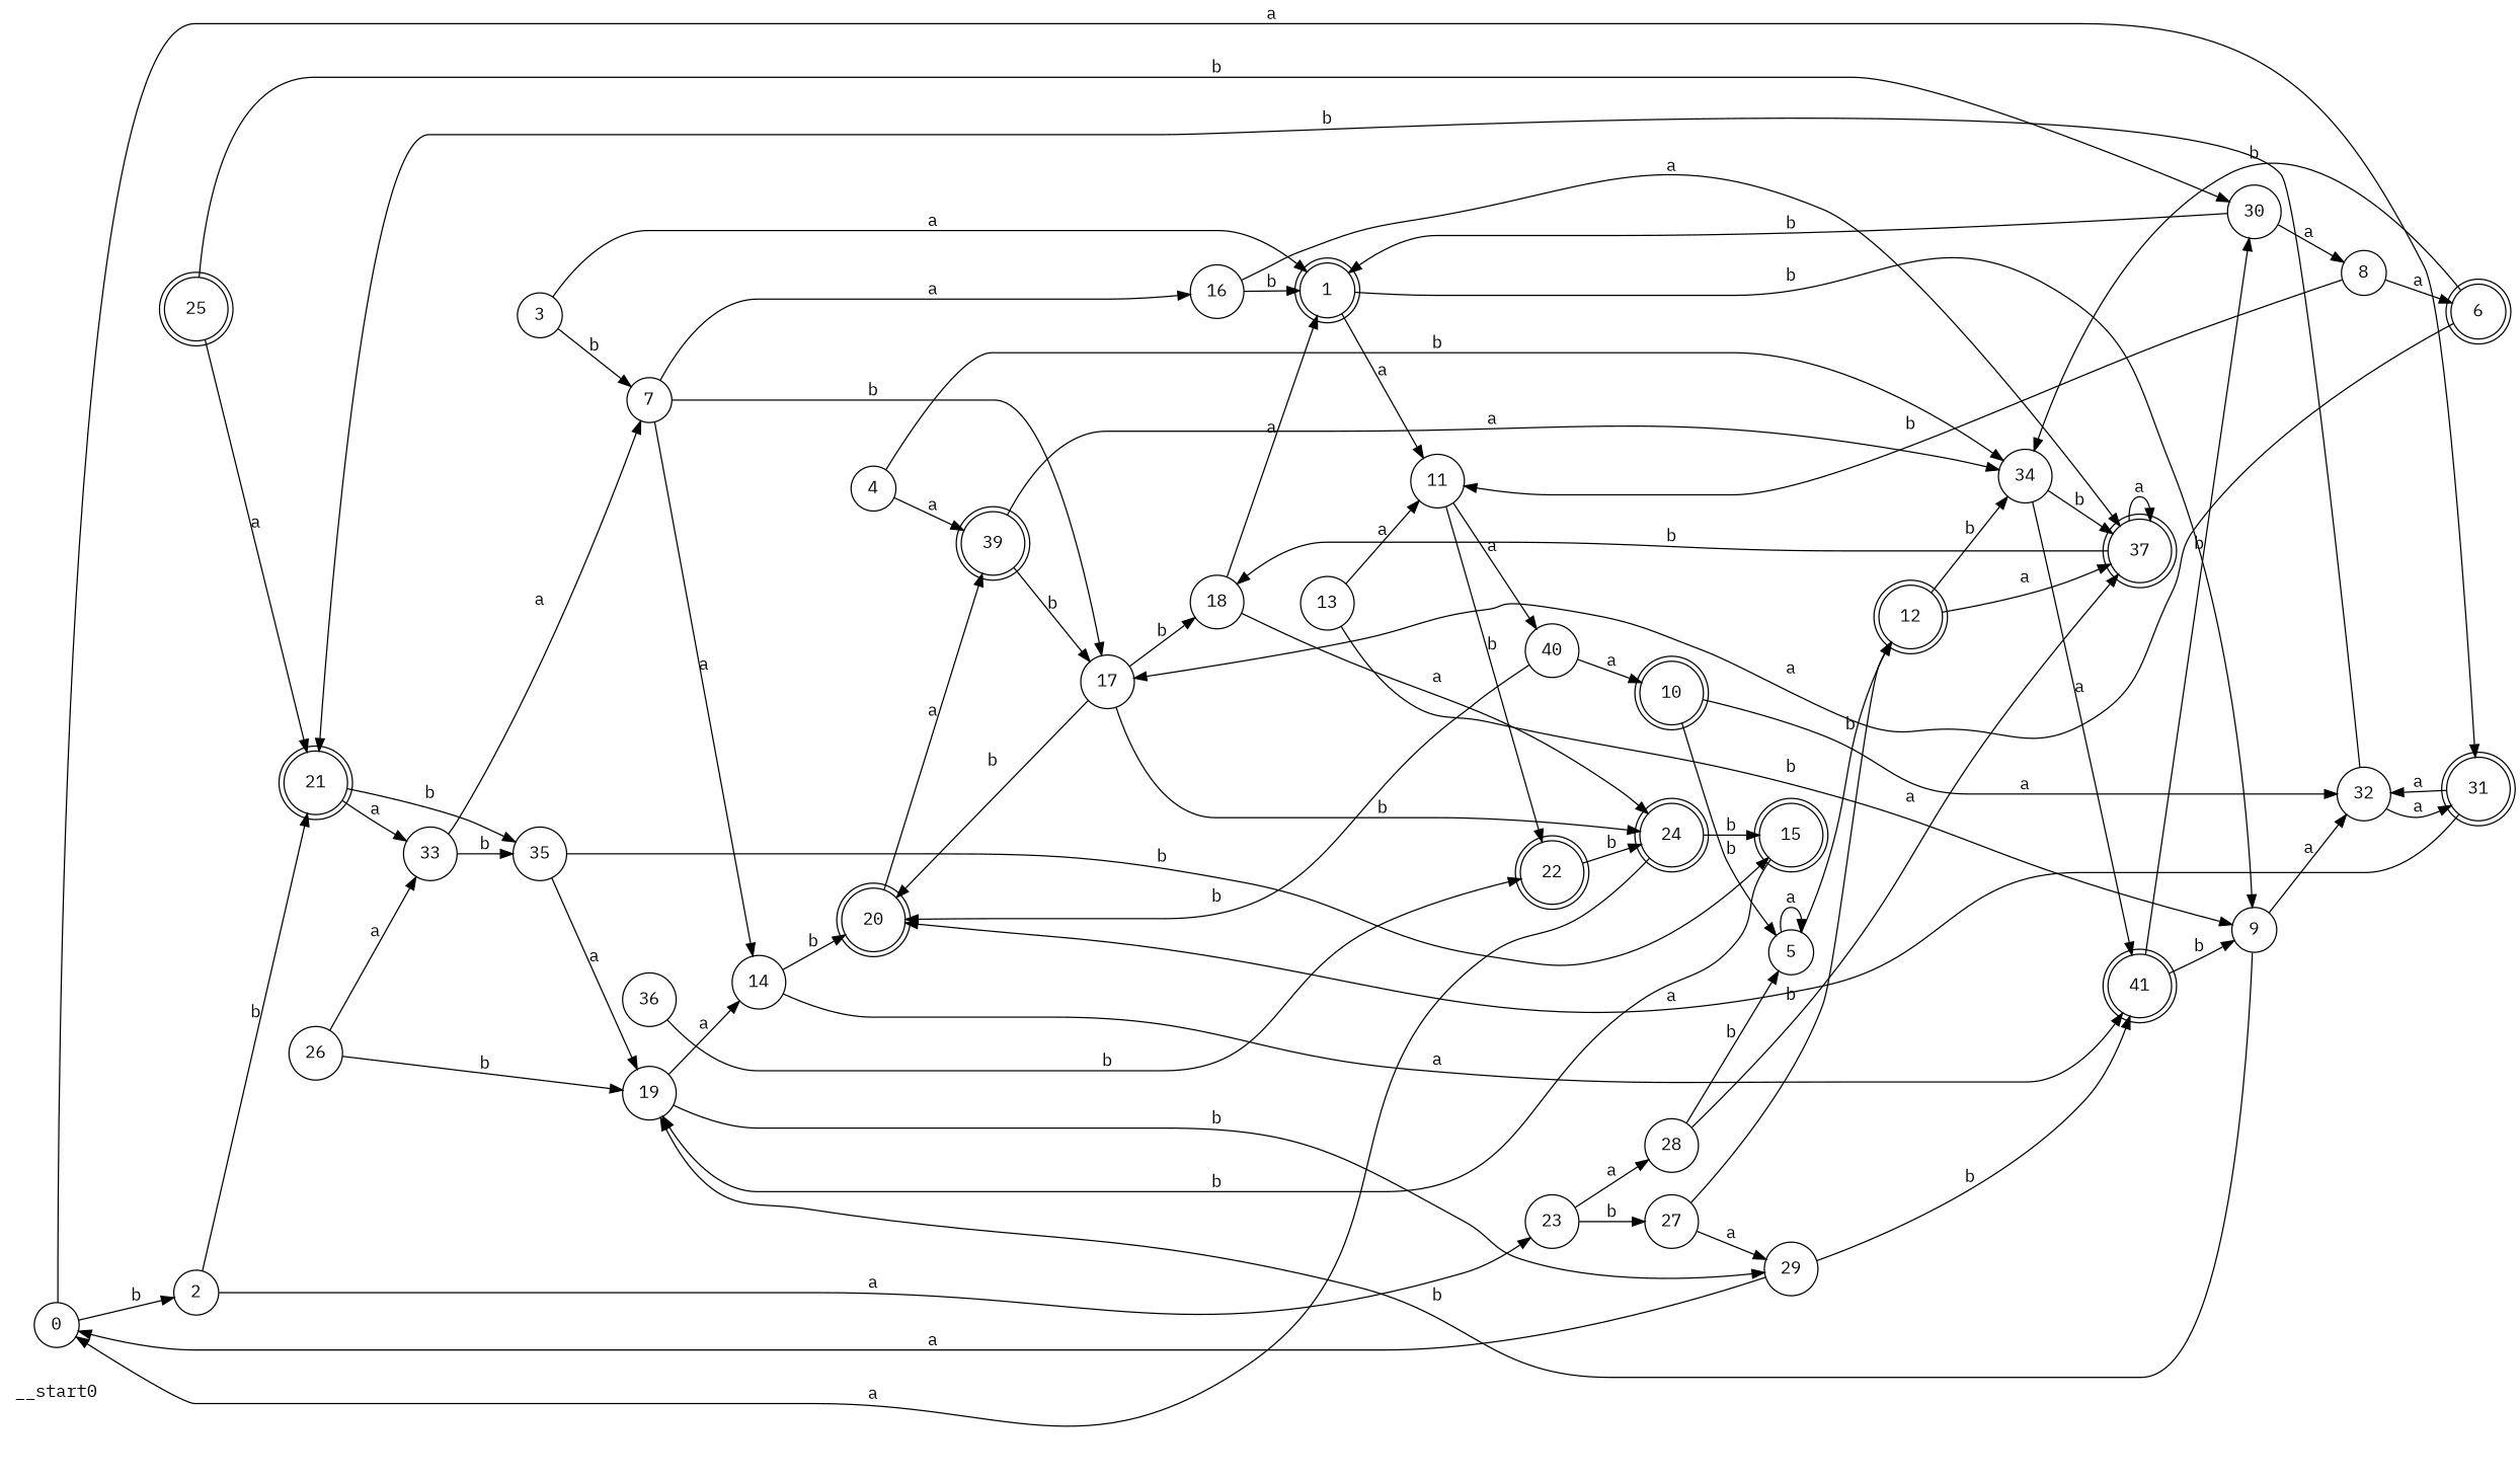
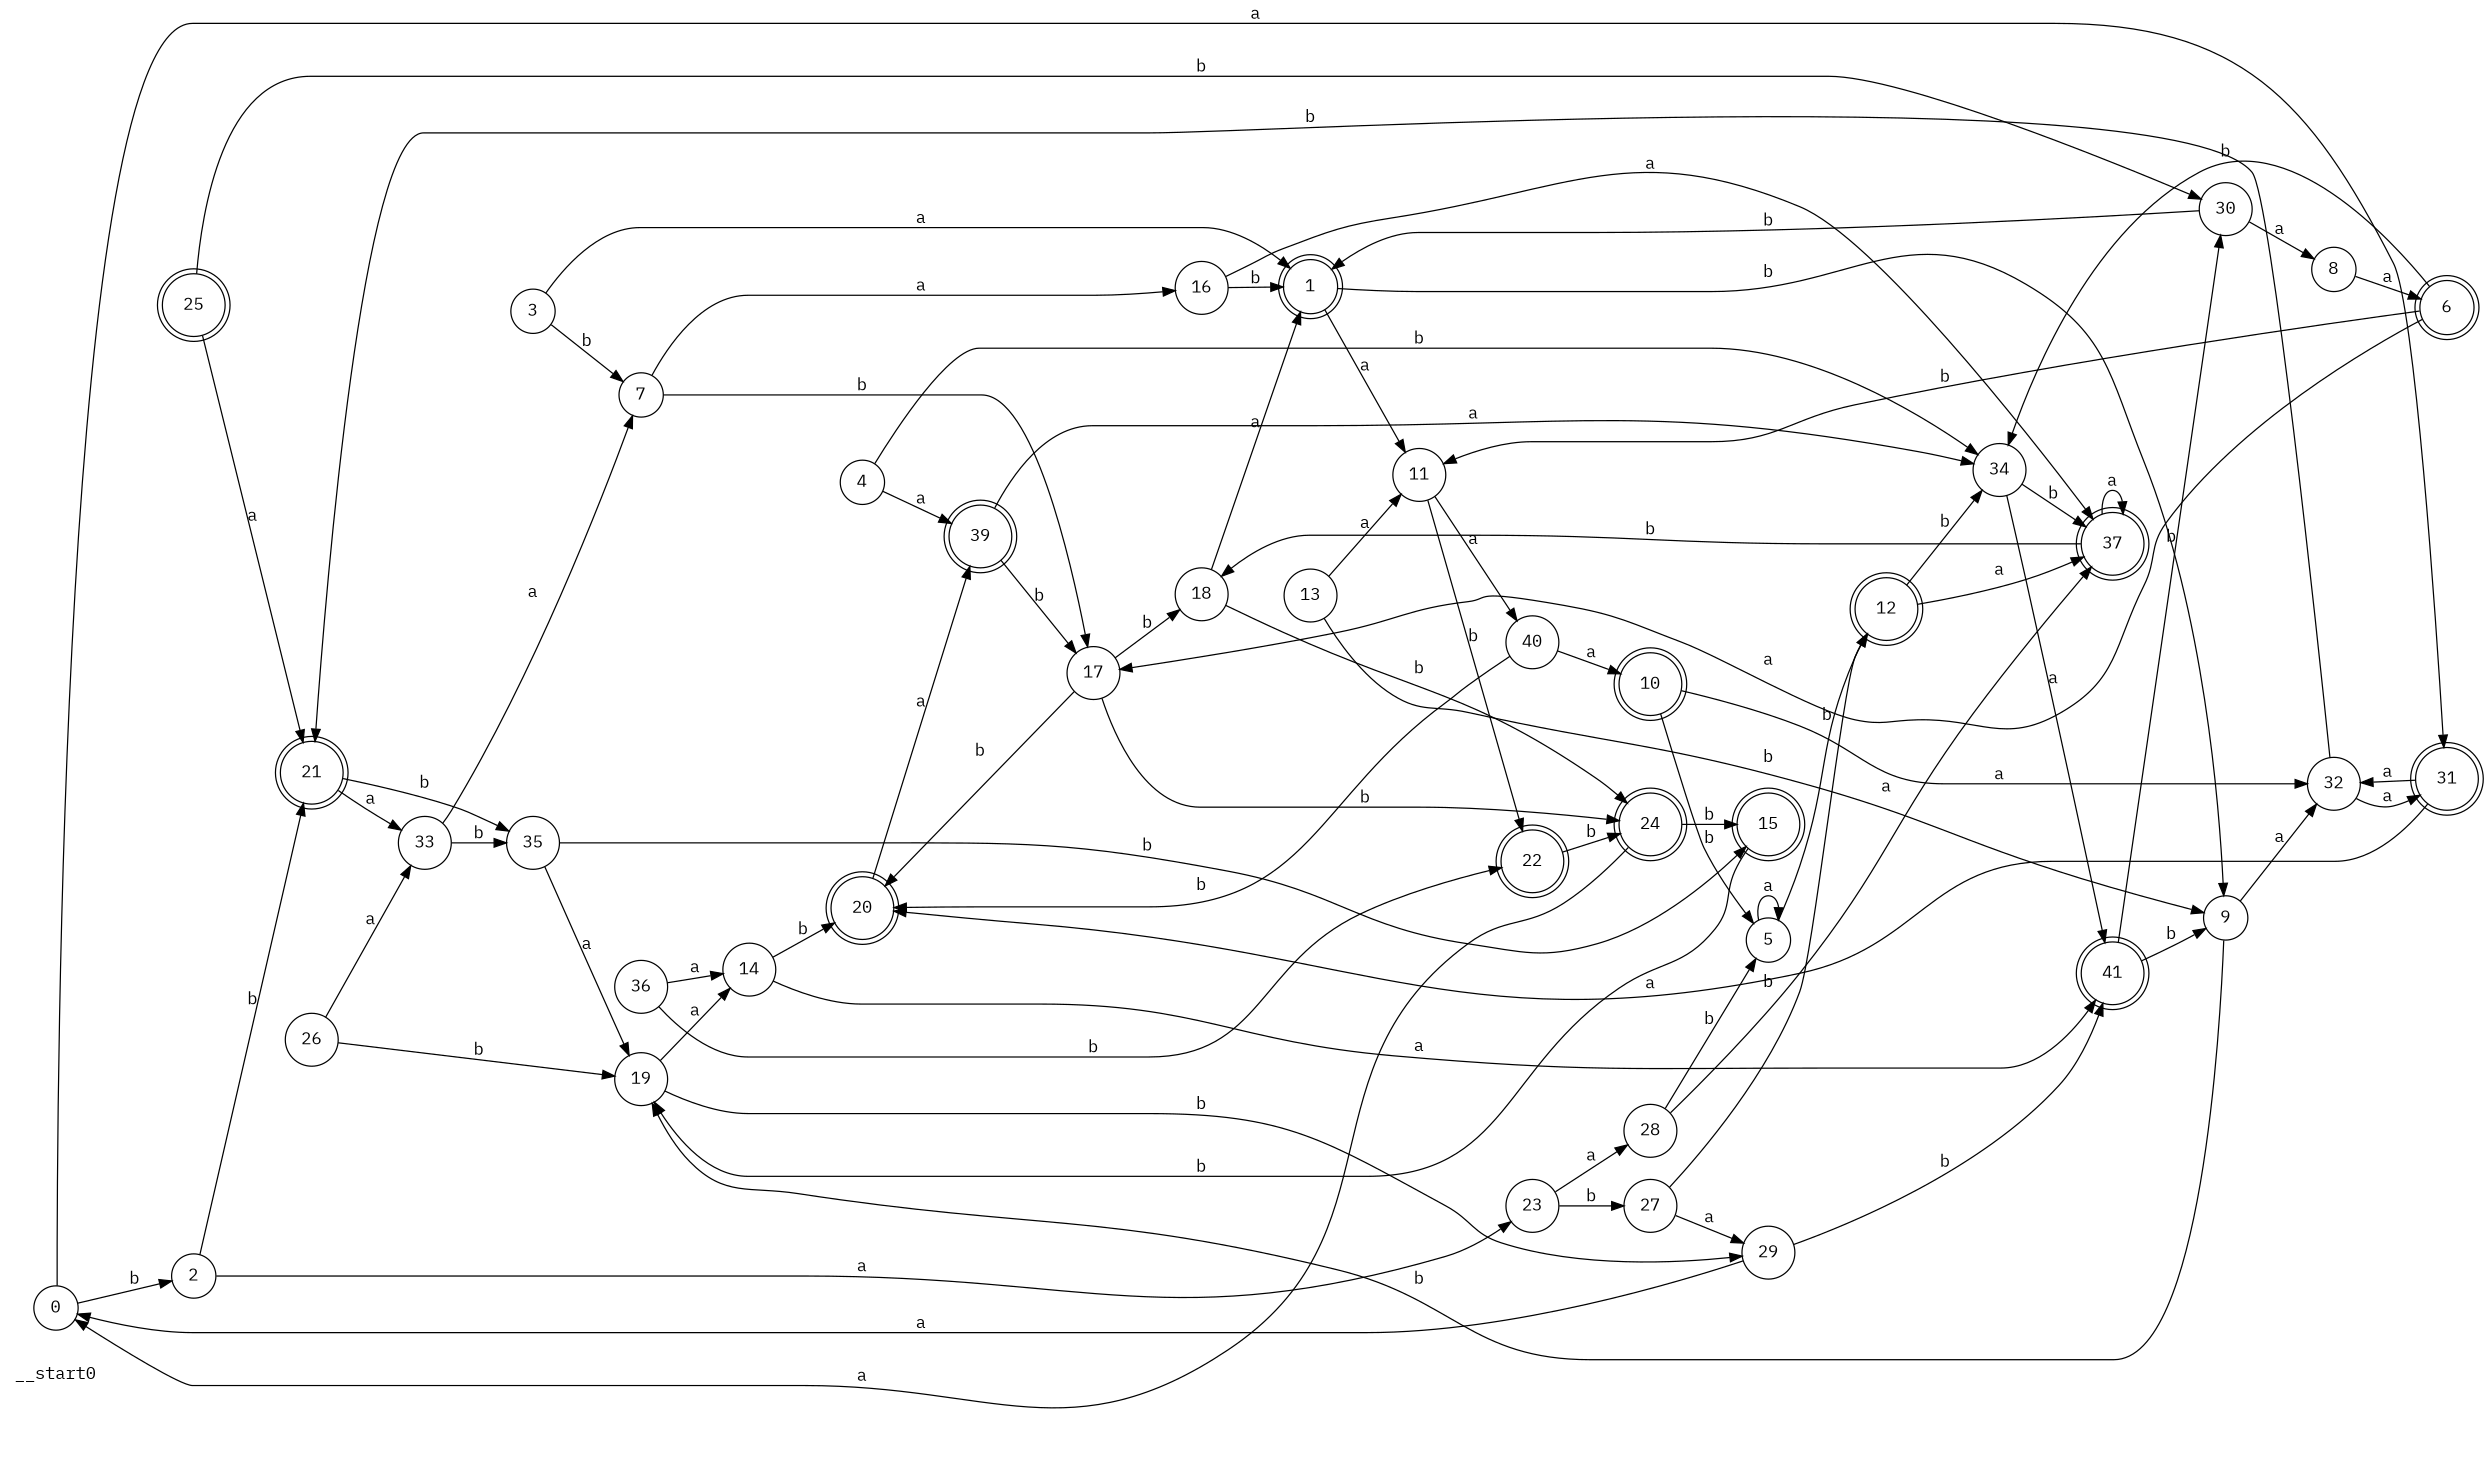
  digraph {
    fontname="IBM Plex Mono"
    rankdir=LR
    node [fontname="IBM Plex Mono" shape=circle color=black fillcolor=white style=filled]
    edge [fontname="IBM Plex Mono"]
    __start0 [shape=none color="" fillcolor="" style=""]
    n2 [label=0]
    n3 [label=2]
    n4 [label=31 shape=doublecircle style="rounded,filled"]
    n5 [label=21 shape=doublecircle style="rounded,filled"]
    n6 [label=23]
    n7 [label=32]
    n8 [label=20 shape=doublecircle style="rounded,filled"]
    n9 [label=1 shape=doublecircle style="rounded,filled"]
    n10 [label=9]
    n11 [label=11]
    n12 [label=19]
    n13 [label=22 shape=doublecircle style="rounded,filled"]
    n14 [label=40]
    n15 [label=33]
    n16 [label=35]
    n17 [label=27]
    n18 [label=28]
    n19 [label=3]
    n20 [label=7]
    n21 [label=17]
    n22 [label=16]
    n23 [label=4]
    n24 [label=34]
    n25 [label=39 shape=doublecircle style="rounded,filled"]
    n26 [label=37 shape=doublecircle style="rounded,filled"]
    n27 [label=41 shape=doublecircle style="rounded,filled"]
    n28 [label=5]
    n29 [label=12 shape=doublecircle style="rounded,filled"]
    n30 [label=6 shape=doublecircle style="rounded,filled"]
    n31 [label=24 shape=doublecircle style="rounded,filled"]
    n32 [label=18]
    n33 [label=8]
    n34 [label=14]
    n35 [label=29]
    n36 [label=10 shape=doublecircle style="rounded,filled"]
    n37 [label=13]
    n38 [label=30]
    n39 [label=15 shape=doublecircle style="rounded,filled"]
    n40 [label=25 shape=doublecircle style="rounded,filled"]
    n41 [label=26]
    n42 [label=36]
    n2 -> n3 [label=b]
    n2 -> n4 [label=a]
    n3 -> n5 [label=b]
    n3 -> n6 [label=a]
    n4 -> n7 [label=a]
    n4 -> n8 [label=a]
    n5 -> n15 [label=a]
    n5 -> n16 [label=b]
    n6 -> n17 [label=b]
    n6 -> n18 [label=a]
    n7 -> n4 [label=a]
    n7 -> n5 [label=b]
    n8 -> n25 [label=a]
    n9 -> n10 [label=b]
    n9 -> n11 [label=a]
    n10 -> n7 [label=a]
    n10 -> n12 [label=b]
    n11 -> n13 [label=b]
    n11 -> n14 [label=a]
    n12 -> n34 [label=a]
    n12 -> n35 [label=b]
    n13 -> n31 [label=b]
    n14 -> n8 [label=b]
    n14 -> n36 [label=a]
    n15 -> n16 [label=b]
    n15 -> n20 [label=a]
    n16 -> n12 [label=a]
    n16 -> n39 [label=b]
    n17 -> n29 [label=b]
    n17 -> n35 [label=a]
    n18 -> n26 [label=a]
    n18 -> n28 [label=b]
    n19 -> n9 [label=a]
    n19 -> n20 [label=b]
    n20 -> n21 [label=b]
    n20 -> n22 [label=a]
    n21 -> n8 [label=b]
    n21 -> n31 [label=b]
    n21 -> n32 [label=b]
    n22 -> n9 [label=b]
    n22 -> n26 [label=a]
    n23 -> n24 [label=b]
    n23 -> n25 [label=a]
    n24 -> n26 [label=b]
    n24 -> n27 [label=a]
    n25 -> n21 [label=b]
    n25 -> n24 [label=a]
    n26 -> n26 [label=a]
    n26 -> n32 [label=b]
    n27 -> n10 [label=b]
    n27 -> n38 [label=b]
    n28 -> n28 [label=a]
    n28 -> n29 [label=b]
    n29 -> n24 [label=b]
    n29 -> n26 [label=a]
    n30 -> n21 [label=a]
    n30 -> n24 [label=b]
    n31 -> n2 [label=a]
    n31 -> n39 [label=b]
    n32 -> n9 [label=a]
-   n32 -> n31 [label=a]
-   n33 -> n11 [label=b]
+   n32 -> n31 [label=b]
+   n30 -> n11 [label=b]
    n33 -> n30 [label=a]
    n34 -> n8 [label=b]
    n34 -> n27 [label=a]
    n35 -> n2 [label=a]
    n35 -> n27 [label=b]
    n36 -> n7 [label=a]
    n36 -> n28 [label=b]
    n37 -> n10 [label=b]
    n37 -> n11 [label=a]
    n38 -> n9 [label=b]
    n38 -> n33 [label=a]
    n39 -> n12 [label=b]
    n40 -> n5 [label=a]
    n40 -> n38 [label=b]
    n41 -> n12 [label=b]
    n41 -> n15 [label=a]
    n42 -> n13 [label=b]
-   n20 -> n34 [label=a]
+   n42 -> n34 [label=a]
  }
